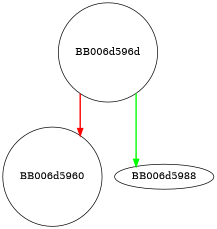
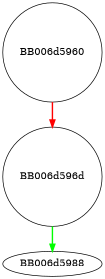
  digraph {
    splines=ortho
    node [shape=circle]
    edge [style=bold]
    BB006d5960
    BB006d596d
    BB006d5988 [shape=ellipse]
-   BB006d596d -> BB006d5960 [color=red]
+   BB006d5960 -> BB006d596d [color=red]
    BB006d596d -> BB006d5988 [color=green]
  }
